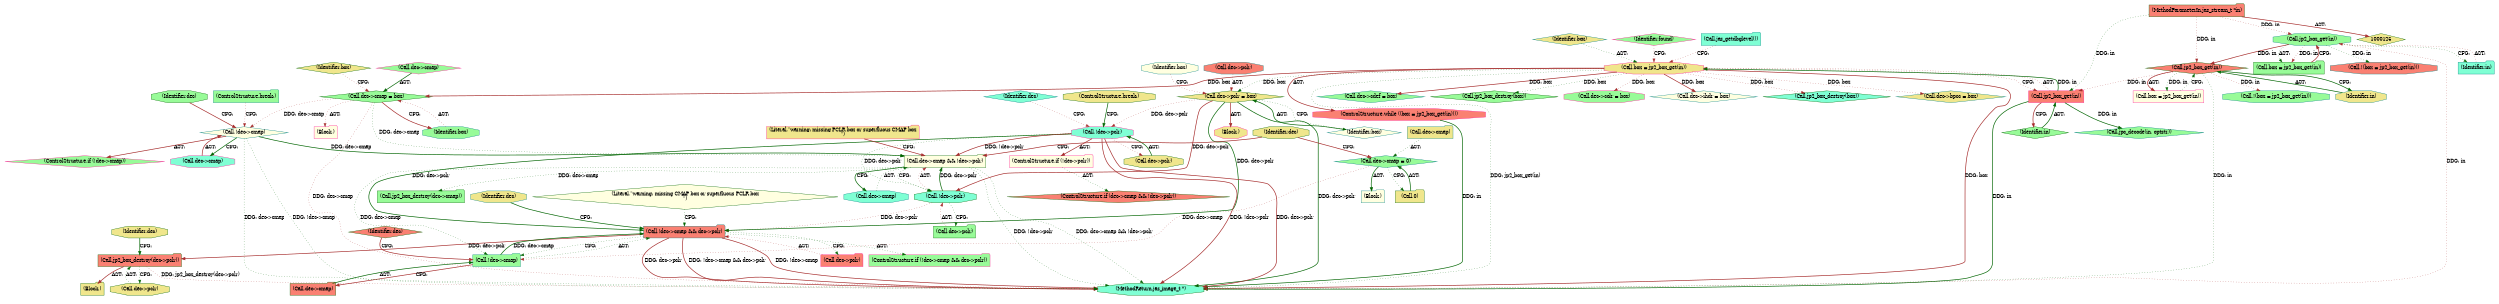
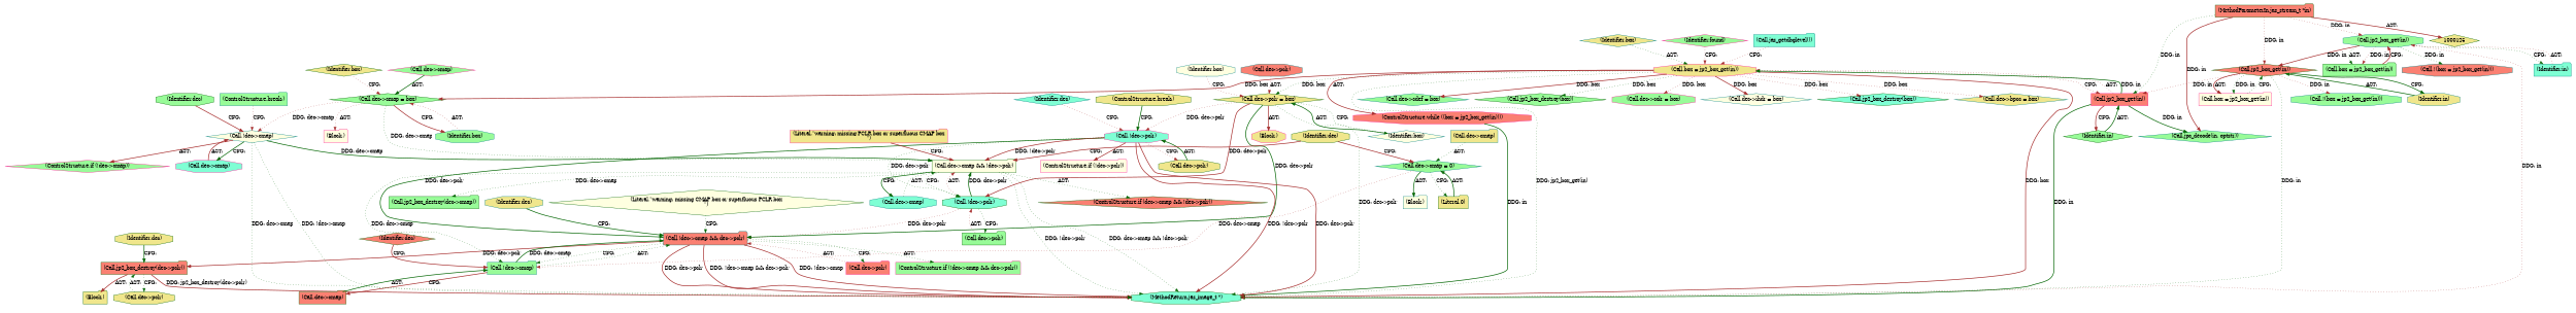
  digraph {
    node [color=darkgreen fillcolor=palegreen shape=folder style=filled]
    edge [color=brown style=dotted]
    n1 [fillcolor=salmon label="(Call,jp2_box_destroy(dec->pclr))"]
    n2 [fillcolor=khaki label="(Block,)"]
    n3 [fillcolor=khaki label="(Call,dec->pclr)" shape=octagon]
    n4 [fillcolor=aquamarine label="(MethodReturn,jas_image_t *)" shape=octagon]
    n5 [color=teal fillcolor=salmon label="(Call,!dec->cmap && dec->pclr)"]
    n6 [color=teal label="(Call,!dec->cmap)"]
    n7 [color=deeppink fillcolor=salmon label="(Call,dec->pclr)"]
    n8 [color=deeppink label="(ControlStructure,if (!dec->cmap && dec->pclr))"]
    n9 [fillcolor=salmon label="(Call,dec->cmap)"]
    n10 [color=teal label="(Call,dec->cmap = 0)" shape=diamond]
    n11 [color=teal fillcolor=lightyellow label="(Block,)"]
-   n12 [fillcolor=khaki label="(Call,0)"]
+   n12 [fillcolor=khaki label="(Literal,0)"]
    n13 [fillcolor=lightyellow label="(Call,dec->cmap && !dec->pclr)"]
    n14 [fillcolor=aquamarine label="(Call,!dec->pclr)" shape=octagon]
    n15 [label="(Call,jp2_box_destroy(dec->cmap))"]
    n16 [color=teal fillcolor=aquamarine label="(Call,dec->cmap)" shape=octagon]
    n17 [fillcolor=salmon label="(ControlStructure,if (dec->cmap && !dec->pclr))" shape=diamond]
    n18 [label="(Call,dec->pclr)"]
    n19 [label="(Call,dec->cmap = box)" shape=diamond]
    n20 [color=teal fillcolor=lightyellow label="(Call,!dec->cmap)" shape=diamond]
    n21 [color=deeppink fillcolor=lightyellow label="(Block,)"]
    n22 [color=teal label="(Identifier,box)" shape=octagon]
    n23 [color=deeppink label="(ControlStructure,if (!dec->cmap))" shape=diamond]
    n24 [color=deeppink fillcolor=aquamarine label="(Call,dec->cmap)" shape=octagon]
    n25 [color=deeppink fillcolor=khaki label="(Call,box = jp2_box_get(in))" shape=octagon]
    n26 [color=deeppink fillcolor=salmon label="(Call,jp2_box_get(in))"]
    n27 [fillcolor=khaki label="(Call,dec->pclr = box)" shape=diamond]
    n28 [color=teal label="(Call,dec->cdef = box)" shape=diamond]
    n29 [label="(Call,jp2_box_destroy(box))" shape=diamond]
    n30 [color=deeppink label="(Call,dec->colr = box)" shape=octagon]
    n31 [color=teal fillcolor=lightyellow label="(Call,dec->ihdr = box)" shape=diamond]
    n32 [fillcolor=aquamarine label="(Call,jp2_box_destroy(box))" shape=diamond]
    n33 [color=teal fillcolor=khaki label="(Call,dec->bpcc = box)" shape=diamond]
    n34 [color=deeppink fillcolor=salmon label="(ControlStructure,while ((box = jp2_box_get(in))))" shape=octagon]
    n35 [label="(Identifier,in)" shape=diamond]
    n36 [color=teal label="(Call,jpc_decode(in, optstr))" shape=diamond]
    n37 [color=deeppink fillcolor=aquamarine label="(Call,!dec->pclr)" shape=octagon]
    n38 [color=teal fillcolor=lightyellow label="(Identifier,box)" shape=diamond]
    n39 [color=deeppink fillcolor=khaki label="(Block,)" shape=octagon]
    n40 [fillcolor=salmon label="(Call,jp2_box_get(in))" shape=diamond]
    n41 [color=teal label="(Call,!(box = jp2_box_get(in)))" shape=octagon]
    n42 [color=deeppink fillcolor=lightyellow label="(Call,box = jp2_box_get(in))"]
    n43 [color=teal fillcolor=khaki label="(Identifier,in)" shape=octagon]
    n44 [color=teal label="(Call,jp2_box_get(in))" shape=octagon]
    n45 [label="(Call,box = jp2_box_get(in))"]
    n46 [color=teal fillcolor=aquamarine label="(Identifier,in)"]
    n47 [color=teal fillcolor=salmon label="(Call,!(box = jp2_box_get(in)))" shape=octagon]
    n48 [fillcolor=salmon label="(MethodParameterIn,jas_stream_t *in)"]
    1000125 [fillcolor=khaki shape=diamond]
    n50 [color=deeppink fillcolor=lightyellow label="(ControlStructure,if (!dec->pclr))"]
    n51 [fillcolor=khaki label="(Call,dec->pclr)" shape=octagon]
    n52 [fillcolor=salmon label="(Identifier,dec)" shape=diamond]
    n53 [color=teal fillcolor=khaki label="(Identifier,dec)" shape=octagon]
    n54 [fillcolor=khaki label="(Identifier,box)" shape=diamond]
    n55 [color=deeppink fillcolor=khaki label="(Literal,\"warning: missing PCLR box or superfluous CMAP box\n\")"]
    n56 [color=teal fillcolor=lightyellow label="(Identifier,box)" shape=octagon]
    n57 [color=teal label="(ControlStructure,break;)"]
    n58 [label="(Identifier,dec)" shape=octagon]
    n59 [color=teal fillcolor=aquamarine label="(Call,jas_getdbglevel())"]
    n60 [fillcolor=khaki label="(ControlStructure,break;)" shape=octagon]
    n61 [color=teal fillcolor=khaki label="(Identifier,box)" shape=diamond]
    n62 [color=teal fillcolor=salmon label="(Call,dec->pclr)" shape=octagon]
    n63 [fillcolor=khaki label="(Identifier,dec)" shape=octagon]
    n64 [fillcolor=lightyellow label="(Literal,\"warning: missing CMAP box or superfluous PCLR box\n\")" shape=diamond]
    n65 [color=deeppink label="(Call,dec->cmap)" shape=diamond]
    n66 [color=teal fillcolor=khaki label="(Call,dec->cmap)"]
    n67 [color=deeppink label="(Identifier,found)" shape=diamond]
    n68 [color=teal fillcolor=aquamarine label="(Identifier,dec)" shape=diamond]
    n69 [fillcolor=khaki label="(Identifier,dec)" shape=octagon]
    n1 -> n2 [label="AST: " style=bold]
    n1 -> n3 [color=darkgreen label="CFG: "]
-   n1 -> n4 [label="DDG: jp2_box_destroy(dec->pclr)"]
+   n1 -> n4 [label="DDG: jp2_box_destroy(dec->pclr)" style=bold]
    n3 -> n1 [color=darkgreen label="AST: "]
    n5 -> n1 [label="DDG: dec->pclr" style=bold]
    n5 -> n4 [label="DDG: !dec->cmap && dec->pclr" style=bold]
    n5 -> n4 [label="DDG: !dec->cmap" style=bold]
    n5 -> n4 [label="DDG: dec->pclr" style=bold]
    n5 -> n6 [color=darkgreen label="CFG: "]
    n5 -> n7 [color=darkgreen label="CFG: "]
    n5 -> n8 [color=darkgreen label="AST: "]
    n6 -> n5 [color=darkgreen label="AST: "]
    n6 -> n5 [color=darkgreen label="DDG: dec->cmap" style=bold]
    n6 -> n9 [label="CFG: " style=bold]
    n7 -> n5 [label="AST: "]
    n9 -> n6 [color=darkgreen label="AST: " style=bold]
    n10 -> n6 [label="DDG: dec->cmap"]
    n10 -> n11 [color=darkgreen label="AST: " style=bold]
    n10 -> n12 [color=darkgreen label="CFG: "]
    n12 -> n10 [color=darkgreen label="AST: " style=bold]
    n13 -> n4 [color=darkgreen label="DDG: !dec->pclr"]
    n13 -> n4 [color=darkgreen label="DDG: dec->cmap && !dec->pclr"]
    n13 -> n6 [color=darkgreen label="DDG: dec->cmap"]
    n13 -> n14 [color=darkgreen label="CFG: "]
    n13 -> n15 [color=darkgreen label="DDG: dec->cmap"]
    n13 -> n16 [color=darkgreen label="CFG: " style=bold]
-   n50 -> n17 [color=darkgreen label="AST: "]
+   n13 -> n17 [color=darkgreen label="AST: "]
    n14 -> n5 [label="DDG: dec->pclr"]
    n14 -> n13 [label="AST: "]
    n14 -> n13 [color=darkgreen label="DDG: dec->pclr" style=bold]
    n14 -> n18 [color=darkgreen label="CFG: "]
    n16 -> n13 [color=darkgreen label="AST: "]
    n18 -> n14 [label="AST: "]
-   n19 -> n4 [label="DDG: dec->cmap"]
    n19 -> n13 [color=darkgreen label="DDG: dec->cmap"]
    n19 -> n20 [label="DDG: dec->cmap"]
    n19 -> n21 [label="AST: "]
    n19 -> n22 [label="CFG: " style=bold]
    n20 -> n4 [color=darkgreen label="DDG: !dec->cmap"]
    n20 -> n4 [color=darkgreen label="DDG: dec->cmap"]
    n20 -> n13 [color=darkgreen label="DDG: dec->cmap" style=bold]
    n20 -> n23 [label="AST: " style=bold]
    n20 -> n24 [color=darkgreen label="CFG: " style=bold]
    n22 -> n19 [label="AST: "]
    n24 -> n20 [label="AST: " style=bold]
    n25 -> n4 [color=darkgreen label="DDG: jp2_box_get(in)"]
    n25 -> n4 [label="DDG: box" style=bold]
    n25 -> n19 [label="DDG: box" style=bold]
    n25 -> n26 [label="CFG: "]
    n25 -> n27 [color=darkgreen label="DDG: box"]
    n25 -> n28 [label="DDG: box" style=bold]
    n25 -> n29 [color=darkgreen label="DDG: box"]
    n25 -> n30 [label="DDG: box"]
    n25 -> n31 [label="DDG: box" style=bold]
    n25 -> n32 [label="DDG: box"]
    n25 -> n33 [label="DDG: box"]
    n25 -> n34 [label="AST: " style=bold]
    n26 -> n4 [color=darkgreen label="DDG: in" style=bold]
    n26 -> n25 [label="AST: "]
    n26 -> n25 [color=darkgreen label="DDG: in" style=bold]
    n26 -> n35 [label="CFG: " style=bold]
    n26 -> n36 [color=darkgreen label="DDG: in" style=bold]
-   n27 -> n4 [color=darkgreen label="DDG: dec->pclr" style=bold]
+   n27 -> n4 [color=darkgreen label="DDG: dec->pclr"]
    n27 -> n5 [color=darkgreen label="DDG: dec->pclr" style=bold]
    n27 -> n14 [label="DDG: dec->pclr" style=bold]
    n27 -> n37 [label="DDG: dec->pclr"]
    n27 -> n38 [color=darkgreen label="CFG: "]
    n27 -> n39 [label="AST: " style=bold]
    n34 -> n4 [color=darkgreen label="DDG: in" style=bold]
    n35 -> n26 [color=darkgreen label="AST: " style=bold]
    n37 -> n4 [label="DDG: dec->pclr" style=bold]
    n37 -> n4 [label="DDG: !dec->pclr" style=bold]
    n37 -> n5 [color=darkgreen label="DDG: dec->pclr" style=bold]
    n37 -> n13 [label="DDG: !dec->pclr" style=bold]
    n37 -> n14 [color=darkgreen label="DDG: dec->pclr"]
    n37 -> n50 [label="AST: " style=bold]
    n37 -> n51 [label="CFG: "]
    n38 -> n27 [color=darkgreen label="AST: " style=bold]
    n40 -> n4 [color=darkgreen label="DDG: in"]
    n40 -> n26 [label="DDG: in"]
    n40 -> n41 [label="DDG: in"]
    n40 -> n42 [label="AST: " style=bold]
    n40 -> n42 [color=darkgreen label="DDG: in"]
    n40 -> n43 [color=darkgreen label="CFG: " style=bold]
    n42 -> n40 [color=darkgreen label="CFG: "]
    n43 -> n40 [color=darkgreen label="AST: " style=bold]
    n44 -> n4 [label="DDG: in"]
    n44 -> n40 [label="DDG: in" style=bold]
    n44 -> n45 [color=darkgreen label="AST: "]
    n44 -> n45 [label="DDG: in"]
    n44 -> n46 [color=darkgreen label="CFG: "]
    n44 -> n47 [color=darkgreen label="DDG: in"]
    n45 -> n44 [label="CFG: " style=bold]
    n46 -> n44 [label="AST: "]
    n48 -> n26 [color=darkgreen label="DDG: in"]
+   n48 -> n36 [label="DDG: in" style=bold]
    n48 -> n40 [label="DDG: in"]
    n48 -> n44 [label="DDG: in"]
    n48 -> 1000125 [label="AST: " style=bold]
    n51 -> n37 [color=darkgreen label="AST: " style=bold]
    n52 -> n6 [label="CFG: " style=bold]
    n53 -> n5 [color=darkgreen label="CFG: " style=bold]
    n54 -> n19 [label="CFG: "]
    n55 -> n13 [label="CFG: " style=bold]
    n56 -> n27 [label="CFG: "]
    n57 -> n20 [label="CFG: "]
    n58 -> n20 [label="CFG: " style=bold]
    n59 -> n25 [label="CFG: "]
    n60 -> n37 [color=darkgreen label="CFG: " style=bold]
    n61 -> n25 [color=darkgreen label="AST: "]
    n62 -> n27 [label="AST: "]
    n63 -> n1 [color=darkgreen label="CFG: " style=bold]
    n64 -> n5 [color=darkgreen label="CFG: "]
    n65 -> n19 [color=darkgreen label="AST: " style=bold]
    n66 -> n10 [color=darkgreen label="AST: "]
    n67 -> n25 [label="CFG: "]
    n68 -> n37 [label="CFG: "]
    n69 -> n10 [label="CFG: " style=bold]
    n69 -> n13 [label="CFG: " style=bold]
  }
